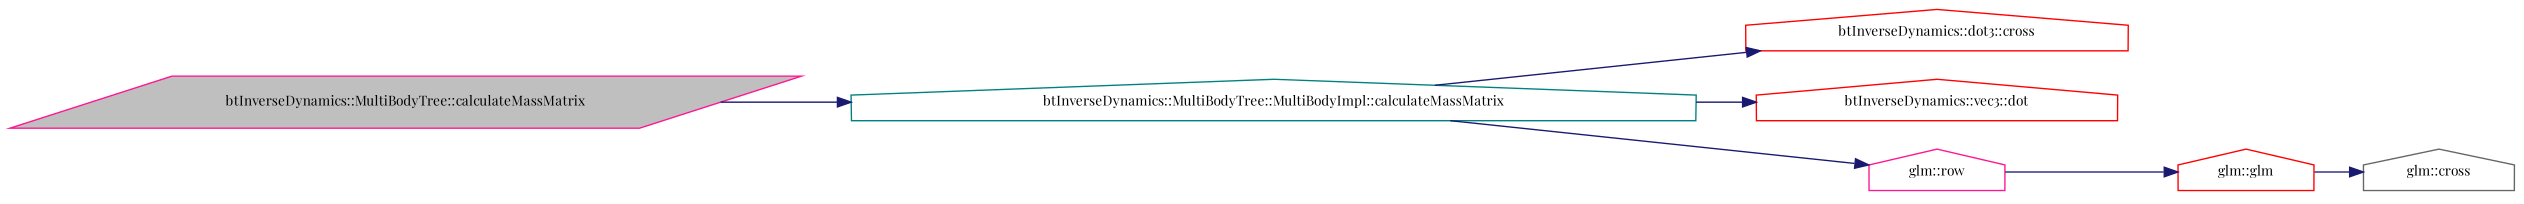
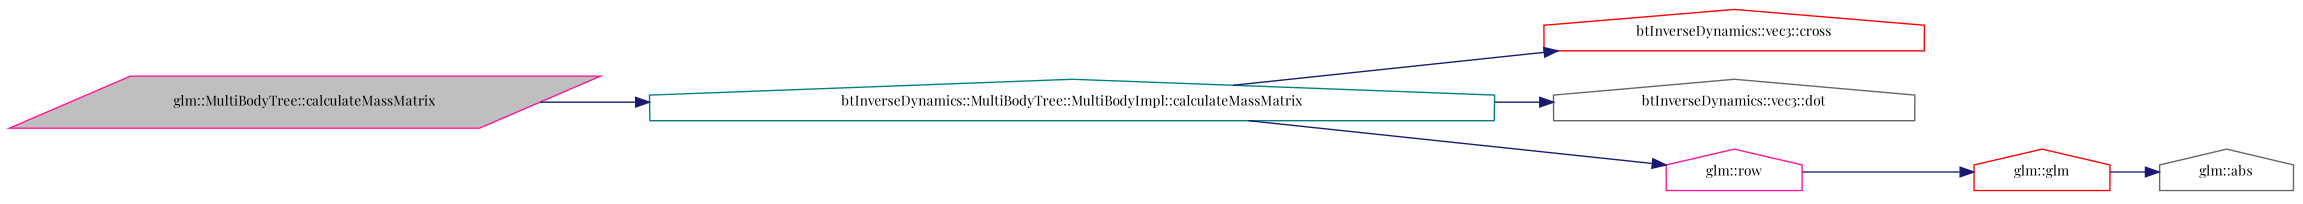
  digraph {
    fontname="Playfair Display"
    rankdir=LR
    node [color=deeppink fontname="Playfair Display" fontsize=10 shape=house]
    edge [color=midnightblue fontname="Playfair Display" fontsize=10 labelfontname=FreeSans labelfontsize=10 style=solid]
-   n1 [fillcolor=grey75 fontcolor=black height=0.2 label="btInverseDynamics::MultiBodyTree::calculateMassMatrix" shape=parallelogram style=filled width=0.4]
+   n1 [fillcolor=grey75 fontcolor=black height=0.2 label="glm::MultiBodyTree::calculateMassMatrix" shape=parallelogram style=filled width=0.4]
    n2 [color=teal height=0.2 label="btInverseDynamics::MultiBodyTree::MultiBodyImpl::calculateMassMatrix" width=0.4]
-   n3 [color=red height=0.2 label="btInverseDynamics::dot3::cross" width=0.4]
-   n4 [color=red height=0.2 label="btInverseDynamics::vec3::dot" width=0.4]
+   n3 [color=red height=0.2 label="btInverseDynamics::vec3::cross" width=0.4]
+   n4 [color=gray40 height=0.2 label="btInverseDynamics::vec3::dot" width=0.4]
    n5 [height=0.2 label="glm::row" width=0.4]
    n6 [color=red height=0.2 label="glm::glm" width=0.4]
-   n7 [color=gray40 height=0.2 label="glm::cross" width=0.4]
+   n7 [color=gray40 height=0.2 label="glm::abs" width=0.4]
    n1 -> n2
    n2 -> n3
    n2 -> n4
    n2 -> n5
    n5 -> n6
    n6 -> n7
  }
